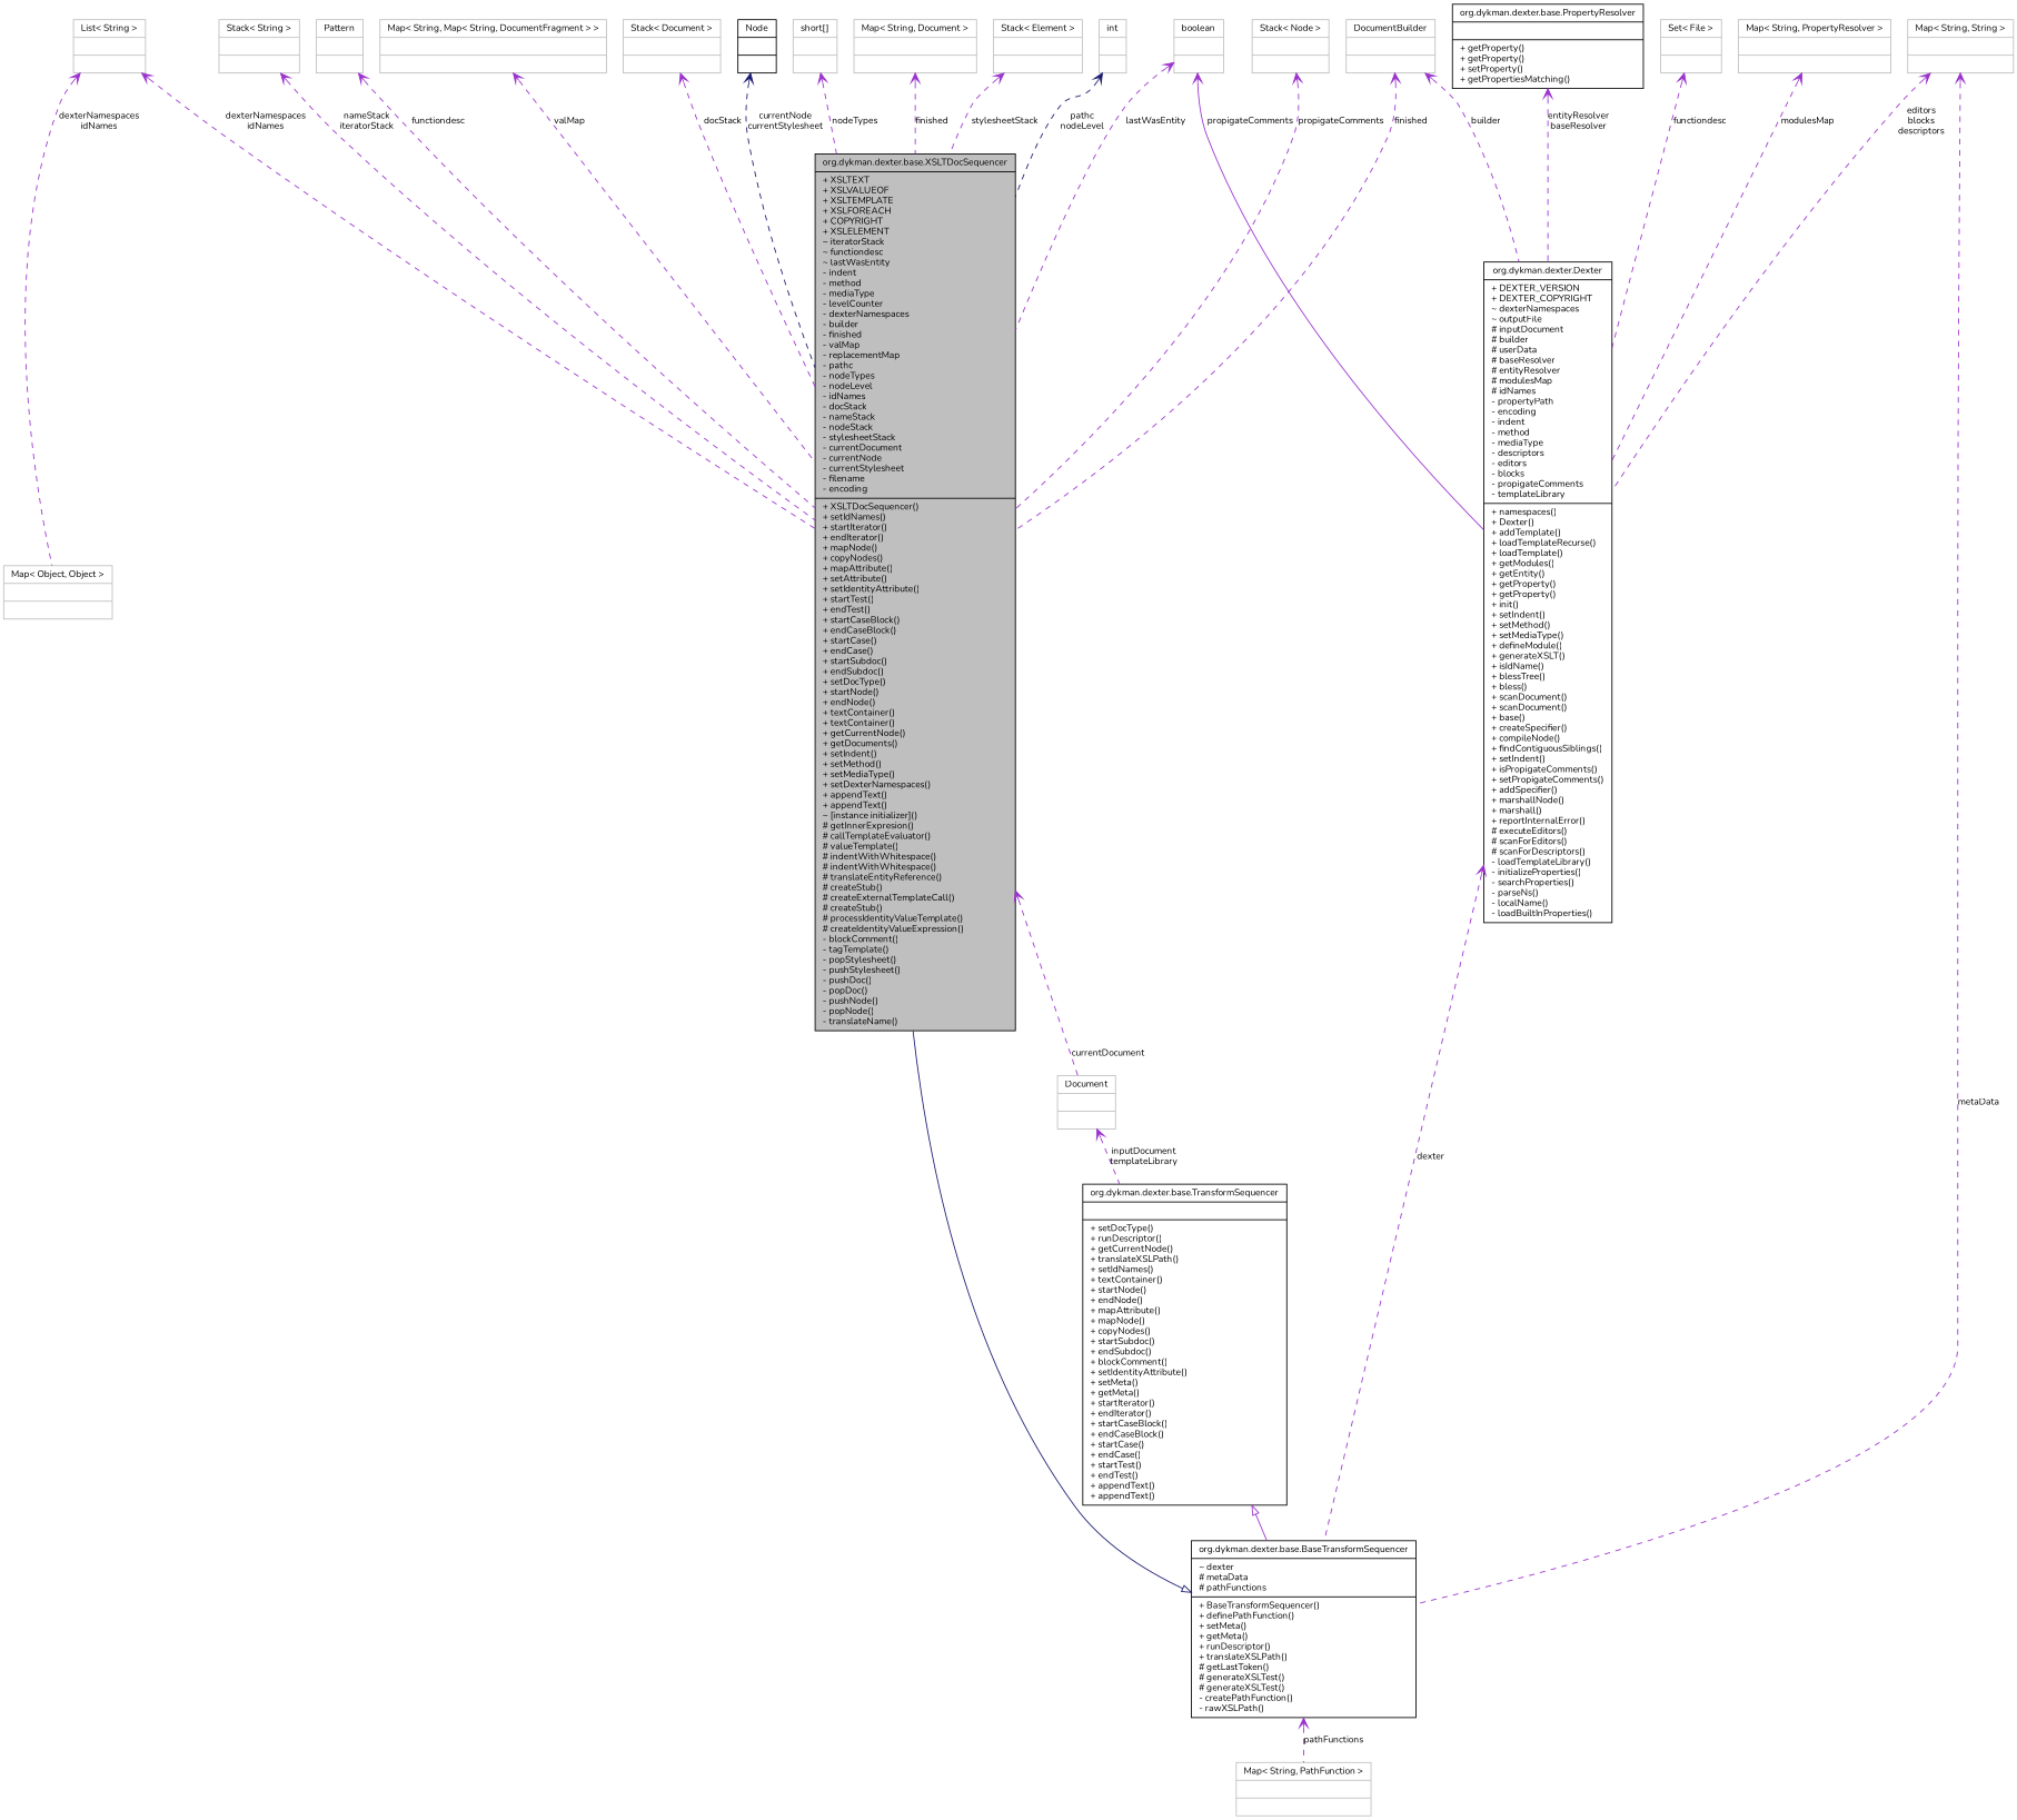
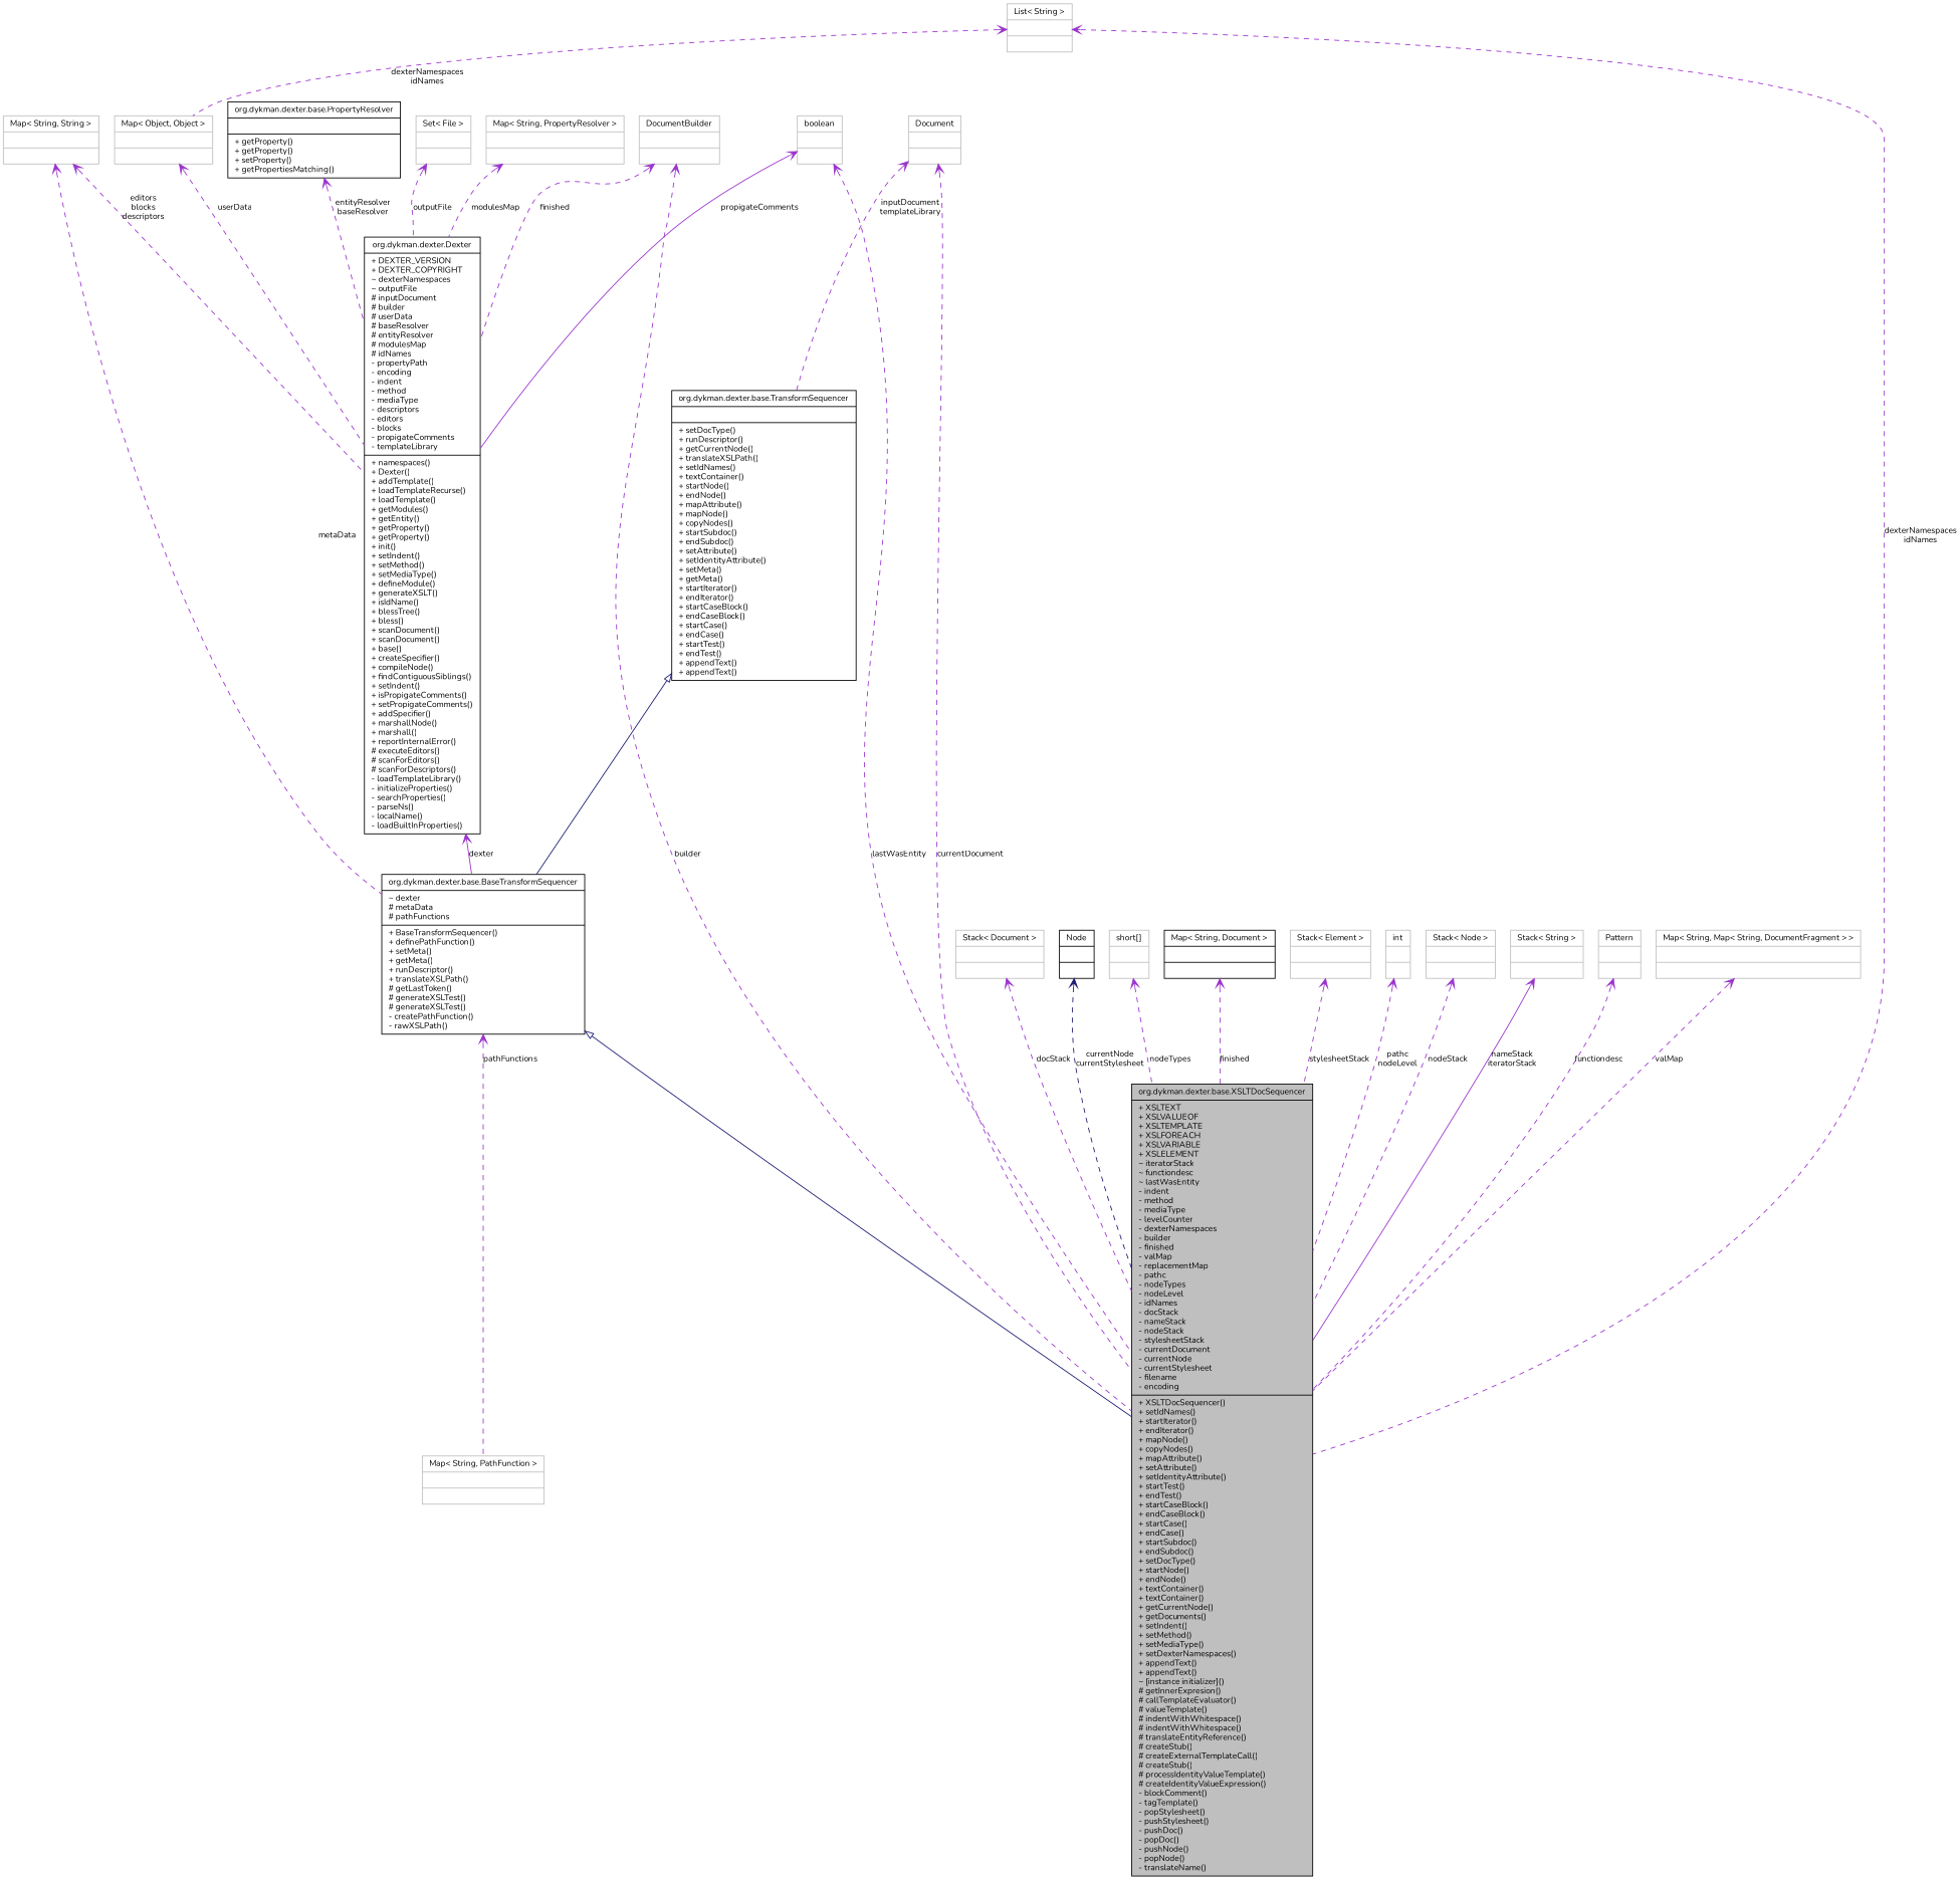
  digraph {
    fontname=Nunito
    node [color=grey75 fontname=Nunito fontsize=10 shape=record]
    edge [arrowtail=open color=darkorchid3 dir=back fontname=Nunito fontsize=10 labelfontname=FreeSans labelfontsize=10 style=dashed]
-   n1 [color=black fillcolor=grey75 fontcolor=black height=0.2 label="{org.dykman.dexter.base.XSLTDocSequencer\n|+ XSLTEXT\l+ XSLVALUEOF\l+ XSLTEMPLATE\l+ XSLFOREACH\l+ COPYRIGHT\l+ XSLELEMENT\l~ iteratorStack\l~ functiondesc\l~ lastWasEntity\l- indent\l- method\l- mediaType\l- levelCounter\l- dexterNamespaces\l- builder\l- finished\l- valMap\l- replacementMap\l- pathc\l- nodeTypes\l- nodeLevel\l- idNames\l- docStack\l- nameStack\l- nodeStack\l- stylesheetStack\l- currentDocument\l- currentNode\l- currentStylesheet\l- filename\l- encoding\l|+ XSLTDocSequencer()\l+ setIdNames()\l+ startIterator()\l+ endIterator()\l+ mapNode()\l+ copyNodes()\l+ mapAttribute()\l+ setAttribute()\l+ setIdentityAttribute()\l+ startTest()\l+ endTest()\l+ startCaseBlock()\l+ endCaseBlock()\l+ startCase()\l+ endCase()\l+ startSubdoc()\l+ endSubdoc()\l+ setDocType()\l+ startNode()\l+ endNode()\l+ textContainer()\l+ textContainer()\l+ getCurrentNode()\l+ getDocuments()\l+ setIndent()\l+ setMethod()\l+ setMediaType()\l+ setDexterNamespaces()\l+ appendText()\l+ appendText()\l~ [instance initializer]()\l# getInnerExpresion()\l# callTemplateEvaluator()\l# valueTemplate()\l# indentWithWhitespace()\l# indentWithWhitespace()\l# translateEntityReference()\l# createStub()\l# createExternalTemplateCall()\l# createStub()\l# processIdentityValueTemplate()\l# createIdentityValueExpression()\l- blockComment()\l- tagTemplate()\l- popStylesheet()\l- pushStylesheet()\l- pushDoc()\l- popDoc()\l- pushNode()\l- popNode()\l- translateName()\l}" style=filled width=0.4]
+   n1 [color=black fillcolor=grey75 fontcolor=black height=0.2 label="{org.dykman.dexter.base.XSLTDocSequencer\n|+ XSLTEXT\l+ XSLVALUEOF\l+ XSLTEMPLATE\l+ XSLFOREACH\l+ XSLVARIABLE\l+ XSLELEMENT\l~ iteratorStack\l~ functiondesc\l~ lastWasEntity\l- indent\l- method\l- mediaType\l- levelCounter\l- dexterNamespaces\l- builder\l- finished\l- valMap\l- replacementMap\l- pathc\l- nodeTypes\l- nodeLevel\l- idNames\l- docStack\l- nameStack\l- nodeStack\l- stylesheetStack\l- currentDocument\l- currentNode\l- currentStylesheet\l- filename\l- encoding\l|+ XSLTDocSequencer()\l+ setIdNames()\l+ startIterator()\l+ endIterator()\l+ mapNode()\l+ copyNodes()\l+ mapAttribute()\l+ setAttribute()\l+ setIdentityAttribute()\l+ startTest()\l+ endTest()\l+ startCaseBlock()\l+ endCaseBlock()\l+ startCase()\l+ endCase()\l+ startSubdoc()\l+ endSubdoc()\l+ setDocType()\l+ startNode()\l+ endNode()\l+ textContainer()\l+ textContainer()\l+ getCurrentNode()\l+ getDocuments()\l+ setIndent()\l+ setMethod()\l+ setMediaType()\l+ setDexterNamespaces()\l+ appendText()\l+ appendText()\l~ [instance initializer]()\l# getInnerExpresion()\l# callTemplateEvaluator()\l# valueTemplate()\l# indentWithWhitespace()\l# indentWithWhitespace()\l# translateEntityReference()\l# createStub()\l# createExternalTemplateCall()\l# createStub()\l# processIdentityValueTemplate()\l# createIdentityValueExpression()\l- blockComment()\l- tagTemplate()\l- popStylesheet()\l- pushStylesheet()\l- pushDoc()\l- popDoc()\l- pushNode()\l- popNode()\l- translateName()\l}" style=filled width=0.4]
    n2 [color=black height=0.2 label="{org.dykman.dexter.base.BaseTransformSequencer\n|~ dexter\l# metaData\l# pathFunctions\l|+ BaseTransformSequencer()\l+ definePathFunction()\l+ setMeta()\l+ getMeta()\l+ runDescriptor()\l+ translateXSLPath()\l# getLastToken()\l# generateXSLTest()\l# generateXSLTest()\l- createPathFunction()\l- rawXSLPath()\l}" width=0.4]
    n3 [height=0.2 label="{Map\< String, PathFunction \>\n||}" width=0.4]
-   n4 [color=black height=0.2 label="{org.dykman.dexter.base.TransformSequencer\n||+ setDocType()\l+ runDescriptor()\l+ getCurrentNode()\l+ translateXSLPath()\l+ setIdNames()\l+ textContainer()\l+ startNode()\l+ endNode()\l+ mapAttribute()\l+ mapNode()\l+ copyNodes()\l+ startSubdoc()\l+ endSubdoc()\l+ blockComment()\l+ setIdentityAttribute()\l+ setMeta()\l+ getMeta()\l+ startIterator()\l+ endIterator()\l+ startCaseBlock()\l+ endCaseBlock()\l+ startCase()\l+ endCase()\l+ startTest()\l+ endTest()\l+ appendText()\l+ appendText()\l}" width=0.4]
+   n4 [color=black height=0.2 label="{org.dykman.dexter.base.TransformSequencer\n||+ setDocType()\l+ runDescriptor()\l+ getCurrentNode()\l+ translateXSLPath()\l+ setIdNames()\l+ textContainer()\l+ startNode()\l+ endNode()\l+ mapAttribute()\l+ mapNode()\l+ copyNodes()\l+ startSubdoc()\l+ endSubdoc()\l+ setAttribute()\l+ setIdentityAttribute()\l+ setMeta()\l+ getMeta()\l+ startIterator()\l+ endIterator()\l+ startCaseBlock()\l+ endCaseBlock()\l+ startCase()\l+ endCase()\l+ startTest()\l+ endTest()\l+ appendText()\l+ appendText()\l}" width=0.4]
    n5 [color=black height=0.2 label="{org.dykman.dexter.Dexter\n|+ DEXTER_VERSION\l+ DEXTER_COPYRIGHT\l~ dexterNamespaces\l~ outputFile\l# inputDocument\l# builder\l# userData\l# baseResolver\l# entityResolver\l# modulesMap\l# idNames\l- propertyPath\l- encoding\l- indent\l- method\l- mediaType\l- descriptors\l- editors\l- blocks\l- propigateComments\l- templateLibrary\l|+ namespaces()\l+ Dexter()\l+ addTemplate()\l+ loadTemplateRecurse()\l+ loadTemplate()\l+ getModules()\l+ getEntity()\l+ getProperty()\l+ getProperty()\l+ init()\l+ setIndent()\l+ setMethod()\l+ setMediaType()\l+ defineModule()\l+ generateXSLT()\l+ isIdName()\l+ blessTree()\l+ bless()\l+ scanDocument()\l+ scanDocument()\l+ base()\l+ createSpecifier()\l+ compileNode()\l+ findContiguousSiblings()\l+ setIndent()\l+ isPropigateComments()\l+ setPropigateComments()\l+ addSpecifier()\l+ marshallNode()\l+ marshall()\l+ reportInternalError()\l# executeEditors()\l# scanForEditors()\l# scanForDescriptors()\l- loadTemplateLibrary()\l- initializeProperties()\l- searchProperties()\l- parseNs()\l- localName()\l- loadBuiltInProperties()\l}" width=0.4]
    n6 [height=0.2 label="{List\< String \>\n||}" width=0.4]
    n7 [height=0.2 label="{Map\< Object, Object \>\n||}" width=0.4]
    n8 [color=black height=0.2 label="{org.dykman.dexter.base.PropertyResolver\n||+ getProperty()\l+ getProperty()\l+ setProperty()\l+ getPropertiesMatching()\l}" width=0.4]
    n9 [height=0.2 label="{Set\< File \>\n||}" width=0.4]
    n10 [height=0.2 label="{Map\< String, PropertyResolver \>\n||}" width=0.4]
    n11 [height=0.2 label="{DocumentBuilder\n||}" width=0.4]
    n12 [height=0.2 label="{Map\< String, String \>\n||}" width=0.4]
    n13 [height=0.2 label="{Document\n||}" width=0.4]
    n14 [height=0.2 label="{boolean\n||}" width=0.4]
    n15 [height=0.2 label="{Stack\< Document \>\n||}" width=0.4]
    n16 [color=black height=0.2 label="{Node\n||}" width=0.4]
    n17 [height=0.2 label="{short[]\n||}" width=0.4]
-   n18 [height=0.2 label="{Map\< String, Document \>\n||}" width=0.4]
+   n18 [color=black height=0.2 label="{Map\< String, Document \>\n||}" width=0.4]
    n19 [height=0.2 label="{Stack\< Element \>\n||}" width=0.4]
    n20 [height=0.2 label="{int\n||}" width=0.4]
    n21 [height=0.2 label="{Stack\< Node \>\n||}" width=0.4]
    n22 [height=0.2 label="{Stack\< String \>\n||}" width=0.4]
    n23 [height=0.2 label="{Pattern\n||}" width=0.4]
    n24 [height=0.2 label="{Map\< String, Map\< String, DocumentFragment \> \>\n||}" width=0.4]
    n2 -> n1 [arrowtail=empty color=midnightblue style=solid]
    n2 -> n3 [label=pathFunctions]
-   n4 -> n2 [arrowtail=empty style=solid]
-   n5 -> n2 [label=dexter]
+   n4 -> n2 [arrowtail=empty color=midnightblue style=solid]
+   n5 -> n2 [label=dexter style=solid]
    n6 -> n1 [label="dexterNamespaces\nidNames"]
    n6 -> n7 [label="dexterNamespaces\nidNames"]
+   n7 -> n5 [label=userData]
    n8 -> n5 [label="entityResolver\nbaseResolver"]
-   n9 -> n5 [label=functiondesc]
+   n9 -> n5 [label=outputFile]
    n10 -> n5 [label=modulesMap]
-   n11 -> n1 [label=finished]
-   n11 -> n5 [label=builder]
+   n11 -> n1 [label=builder]
+   n11 -> n5 [label=finished]
    n12 -> n2 [label=metaData]
    n12 -> n5 [label="editors\nblocks\ndescriptors"]
-   n1 -> n13 [label=currentDocument]
+   n13 -> n1 [label=currentDocument]
    n13 -> n4 [label="inputDocument\ntemplateLibrary"]
    n14 -> n1 [label=lastWasEntity]
    n14 -> n5 [label=propigateComments style=solid]
    n15 -> n1 [label=docStack]
    n16 -> n1 [color=midnightblue label="currentNode\ncurrentStylesheet"]
    n17 -> n1 [label=nodeTypes]
    n18 -> n1 [label=finished]
    n19 -> n1 [label=stylesheetStack]
-   n20 -> n1 [color=midnightblue label="pathc\nnodeLevel"]
-   n21 -> n1 [label=propigateComments]
-   n22 -> n1 [label="nameStack\niteratorStack"]
+   n20 -> n1 [label="pathc\nnodeLevel"]
+   n21 -> n1 [label=nodeStack]
+   n22 -> n1 [label="nameStack\niteratorStack" style=solid]
    n23 -> n1 [label=functiondesc]
    n24 -> n1 [label=valMap]
  }
